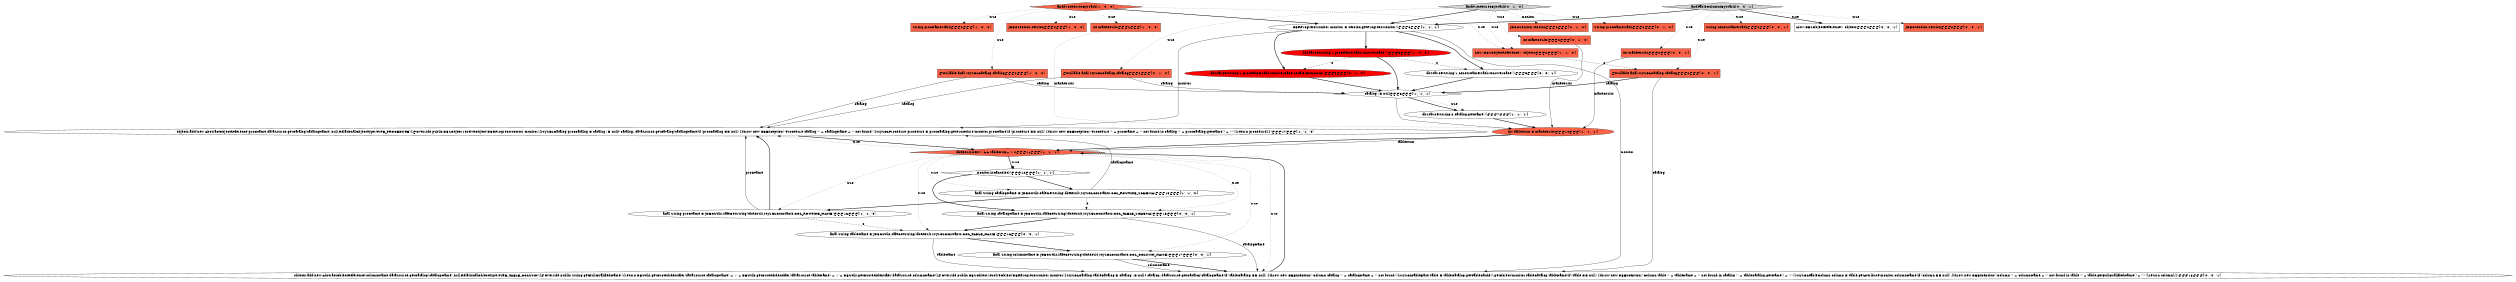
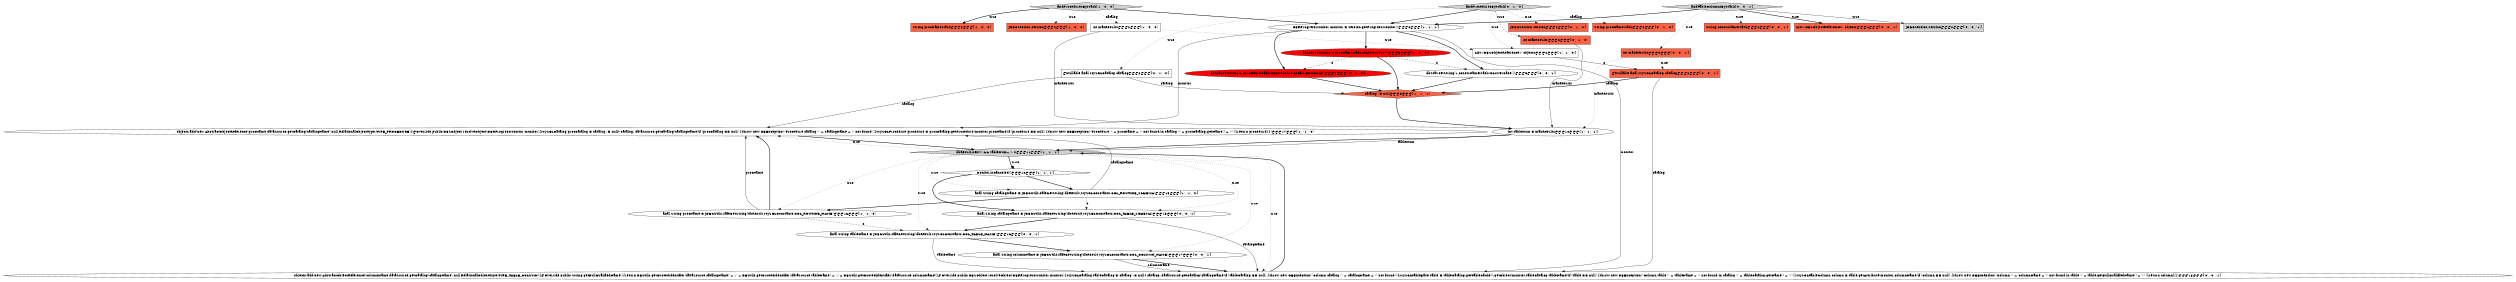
  digraph {
    node [fillcolor=tomato shape=box style=filled]
    edge [style=bold]
-   n1 [label="findProceduresByMask['1', '0', '0']" shape=diamond]
+   n1 [fillcolor=lightgray label="findProceduresByMask['1', '0', '0']" shape=diamond]
    n2 [fillcolor=white label="DBRProgressMonitor monitor = session.getProgressMonitor()@@@3@@@['1', '1', '1']" shape=ellipse]
    n3 [label="String procNameMask@@@2@@@['1', '0', '0']"]
-   n4 [label="int maxResults@@@2@@@['1', '0', '0']"]
-   n5 [label="@Nullable final MySQLCatalog catalog@@@2@@@['1', '0', '0']"]
+   n4 [fillcolor=white label="int maxResults@@@2@@@['1', '0', '0']"]
    n6 [label="JDBCSession session@@@2@@@['1', '0', '0']"]
-   n7 [label="List<DBSObjectReference> objects@@@2@@@['1', '1', '0']"]
+   n7 [fillcolor=white label="List<DBSObjectReference> objects@@@2@@@['1', '1', '0']"]
    n8 [fillcolor=white label="objects.add(new AbstractObjectReference(procName,dataSource.getCatalog(catalogName),null,RelationalObjectType.TYPE_PROCEDURE){@Override public DBSObject resolveObject(DBRProgressMonitor monitor){MySQLCatalog procCatalog = catalog != null? catalog: dataSource.getCatalog(catalogName)if (procCatalog == null) {throw new DBException(\"Procedure catalog '\" + catalogName + \"' not found\")}MySQLProcedure procedure = procCatalog.getProcedure(monitor,procName)if (procedure == null) {throw new DBException(\"Procedure '\" + procName + \"' not found in catalog '\" + procCatalog.getName() + \"'\")}return procedure}})@@@17@@@['1', '1', '0']" shape=ellipse]
    n9 [fillcolor=red label="dbStat.setString(1,procNameMask.toLowerCase(Locale.ENGLISH))@@@5@@@['0', '1', '0']" shape=ellipse]
    n10 [fillcolor=white label="objects.add(new AbstractObjectReference(columnName,dataSource.getCatalog(catalogName),null,RelationalObjectType.TYPE_TABLE_COLUMN){@Override public String getFullQualifiedName(){return DBUtils.getQuotedIdentifier(dataSource,catalogName) + '.' + DBUtils.getQuotedIdentifier(dataSource,tableName) + '.' + DBUtils.getQuotedIdentifier(dataSource,columnName)}@Override public DBSObject resolveObject(DBRProgressMonitor monitor){MySQLCatalog tableCatalog = catalog != null? catalog: dataSource.getCatalog(catalogName)if (tableCatalog == null) {throw new DBException(\"Column catalog '\" + catalogName + \"' not found\")}MySQLTableBase table = tableCatalog.getTableCache().getObject(monitor,tableCatalog,tableName)if (table == null) {throw new DBException(\"Column table '\" + tableName + \"' not found in catalog '\" + tableCatalog.getName() + \"'\")}MySQLTableColumn column = table.getAttribute(monitor,columnName)if (column == null) {throw new DBException(\"Column '\" + columnName + \"' not found in table '\" + table.getFullQualifiedName() + \"'\")}return column}})@@@18@@@['0', '0', '1']" shape=ellipse]
    n11 [fillcolor=red label="dbStat.setString(1,procNameMask.toLowerCase())@@@5@@@['1', '0', '0']" shape=ellipse]
    n12 [fillcolor=white label="dbStat.setString(1,constrNameMask.toLowerCase())@@@5@@@['0', '0', '1']" shape=ellipse]
-   n13 [label="int tableNum = maxResults@@@10@@@['1', '1', '1']" shape=ellipse]
-   n14 [fillcolor=white label="catalog != null@@@6@@@['1', '1', '1']" shape=diamond]
+   n13 [fillcolor=white label="int tableNum = maxResults@@@10@@@['1', '1', '1']" shape=ellipse]
+   n14 [label="catalog != null@@@6@@@['1', '1', '1']" shape=diamond]
    n15 [label="@Nullable final MySQLCatalog catalog@@@2@@@['0', '0', '1']"]
    n16 [fillcolor=white label="final String catalogName = JDBCUtils.safeGetString(dbResult,MySQLConstants.COL_ROUTINE_SCHEMA)@@@15@@@['1', '1', '0']" shape=ellipse]
    n17 [fillcolor=white label="final String catalogName = JDBCUtils.safeGetString(dbResult,MySQLConstants.COL_TABLE_SCHEMA)@@@15@@@['0', '0', '1']" shape=ellipse]
    n18 [fillcolor=white label="final String procName = JDBCUtils.safeGetString(dbResult,MySQLConstants.COL_ROUTINE_NAME)@@@16@@@['1', '1', '0']" shape=ellipse]
-   n19 [label="dbResult.next() && tableNum-- > 0@@@11@@@['1', '1', '1']" shape=diamond]
+   n19 [fillcolor=lightgray label="dbResult.next() && tableNum-- > 0@@@11@@@['1', '1', '1']" shape=diamond]
    n20 [fillcolor=white label="final String tableName = JDBCUtils.safeGetString(dbResult,MySQLConstants.COL_TABLE_NAME)@@@16@@@['0', '0', '1']" shape=ellipse]
-   n21 [fillcolor=white label="dbStat.setString(2,catalog.getName())@@@7@@@['1', '1', '1']" shape=ellipse]
    n22 [fillcolor=white label="monitor.isCanceled()@@@12@@@['1', '1', '1']" shape=diamond]
    n23 [fillcolor=white label="final String columnName = JDBCUtils.safeGetString(dbResult,MySQLConstants.COL_COLUMN_NAME)@@@17@@@['0', '0', '1']" shape=ellipse]
    n24 [label="int maxResults@@@2@@@['0', '0', '1']"]
    n25 [label="int maxResults@@@2@@@['0', '1', '0']"]
    n26 [fillcolor=lightgray label="findProceduresByMask['0', '1', '0']" shape=diamond]
-   n27 [label="@Nullable final MySQLCatalog catalog@@@2@@@['0', '1', '0']"]
+   n27 [fillcolor=white label="@Nullable final MySQLCatalog catalog@@@2@@@['0', '1', '0']"]
    n28 [label="JDBCSession session@@@2@@@['0', '1', '0']"]
    n29 [label="String procNameMask@@@2@@@['0', '1', '0']"]
    n30 [label="String constrNameMask@@@2@@@['0', '0', '1']"]
-   n31 [fillcolor=white label="List<DBSObjectReference> objects@@@2@@@['0', '0', '1']"]
-   n32 [label="JDBCSession session@@@2@@@['0', '0', '1']"]
+   n31 [label="List<DBSObjectReference> objects@@@2@@@['0', '0', '1']"]
+   n32 [fillcolor=lightgray label="JDBCSession session@@@2@@@['0', '0', '1']"]
    n33 [fillcolor=lightgray label="findTableColumnsByMask['0', '0', '1']" shape=diamond]
    n1 -> n2
-   n1 -> n3 [label=true style=dotted]
-   n1 -> n4 [label=true style=dotted]
-   n1 -> n5 [label=true style=dotted]
+   n1 -> n3 [label=true]
+   n1 -> n4 [label=catalog style=dotted]
    n1 -> n6 [label=true style=dotted]
-   n1 -> n7 [label=true style=dotted]
+   n4 -> n7 [label=true style=dotted]
    n2 -> n8 [label=monitor style=solid]
    n2 -> n9
    n2 -> n10 [label=monitor style=solid]
    n2 -> n11
    n2 -> n12
-   n4 -> n13 [label=maxResults style=dotted]
-   n5 -> n8 [label=catalog style=solid]
-   n5 -> n14 [label=catalog style=solid]
-   n7 -> n15 [label=0 style=dashed]
+   n4 -> n13 [label=maxResults style=solid]
+   n7 -> n15 [label=0 style=solid]
    n8 -> n19
    n9 -> n14
    n10 -> n19
    n11 -> n9 [label=0 style=dashed]
    n11 -> n12 [label=0 style=dashed]
    n11 -> n14
    n12 -> n14
    n13 -> n19
    n13 -> n19 [label=tableNum style=solid]
-   n14 -> n13 [style=solid]
-   n14 -> n21 [label=true style=dotted]
-   n14 -> n21
+   n14 -> n13
    n15 -> n10 [label=catalog style=solid]
    n15 -> n14 [label=catalog]
    n16 -> n8 [label=catalogName style=solid]
    n16 -> n17 [label=0 style=dashed]
    n16 -> n18
    n17 -> n10 [label=catalogName style=solid]
    n17 -> n20
    n18 -> n8 [label=procName style=solid]
    n18 -> n8
    n18 -> n20 [label=0 style=dashed]
    n19 -> n8 [label=true style=dotted]
    n19 -> n10 [label=true style=dotted]
    n19 -> n16 [label=true style=dotted]
    n19 -> n17 [label=true style=dotted]
    n19 -> n18 [label=true style=dotted]
    n19 -> n20 [label=true style=dotted]
    n19 -> n22 [label=true style=dotted]
    n19 -> n22
    n19 -> n23 [label=true style=dotted]
    n20 -> n10 [label=tableName style=solid]
    n20 -> n23
-   n21 -> n13
    n22 -> n16
    n22 -> n17
    n23 -> n10
    n23 -> n10 [label=columnName style=solid]
-   n24 -> n13 [label=maxResults style=solid]
+   n24 -> n13 [label=maxResults style=dotted]
    n25 -> n13 [label=maxResults style=solid]
    n26 -> n2
    n26 -> n7 [label=true style=dotted]
-   n26 -> n25 [label=true style=dotted]
+   n26 -> n25 [label=true style=dashed]
    n26 -> n27 [label=true style=dotted]
-   n26 -> n28 [label=monitor style=dotted]
-   n26 -> n29 [label=true style=dotted]
+   n26 -> n28 [label=true style=dotted]
+   n26 -> n29 [label=catalog style=dotted]
    n27 -> n8 [label=catalog style=solid]
    n27 -> n14 [label=catalog style=solid]
    n33 -> n2
-   n33 -> n15 [label=true style=dotted]
+   n24 -> n15 [label=true style=dotted]
    n33 -> n24 [label=true style=dotted]
    n33 -> n30 [label=true style=dotted]
    n33 -> n31 [label=true]
-   n33 -> n32 [label=true style=dotted]
+   n33 -> n32 [label=true style=solid]
  }
